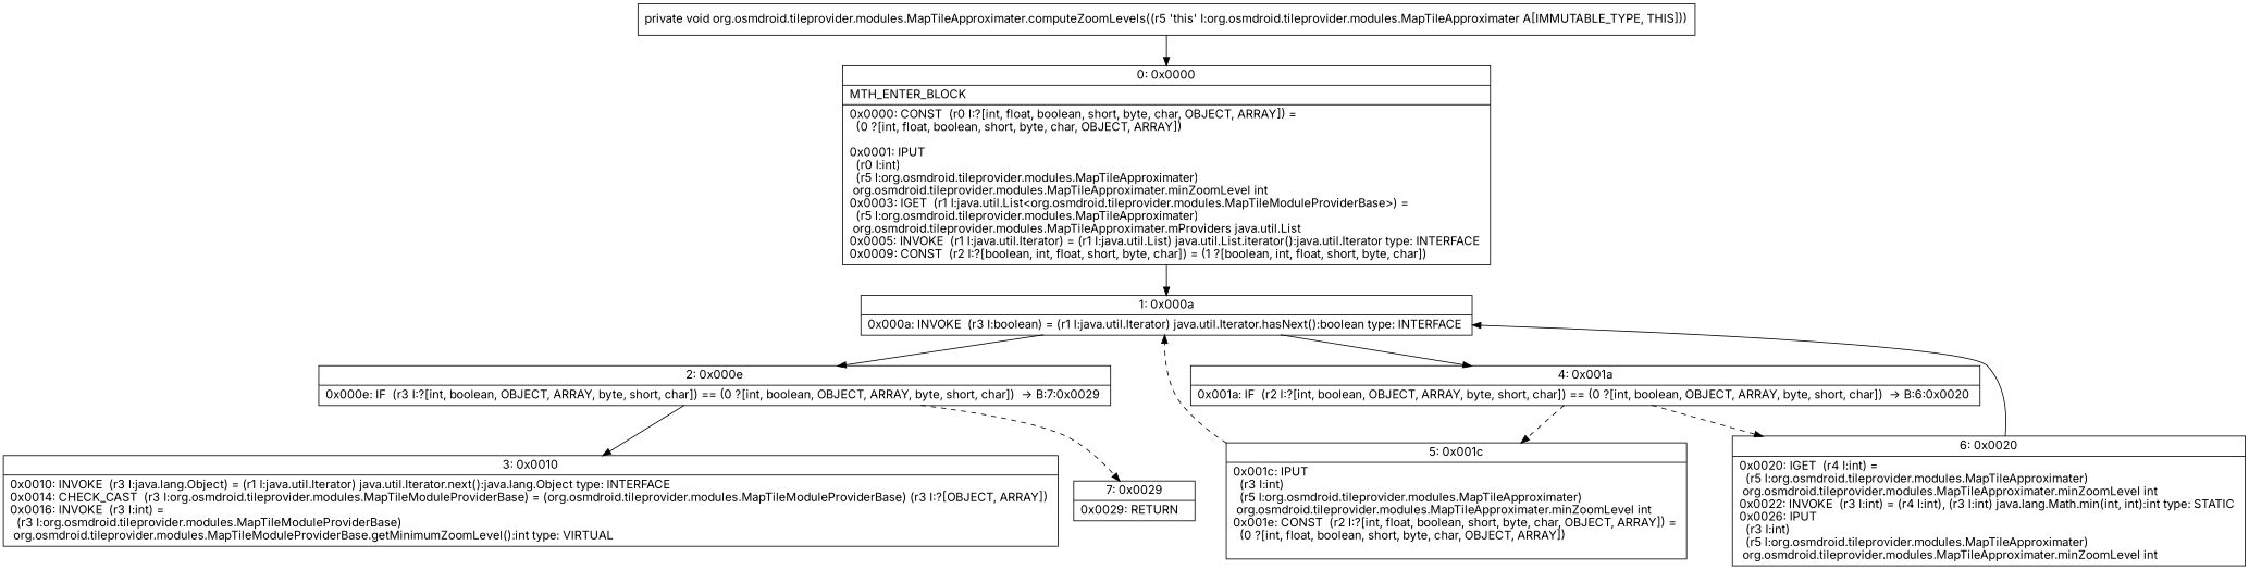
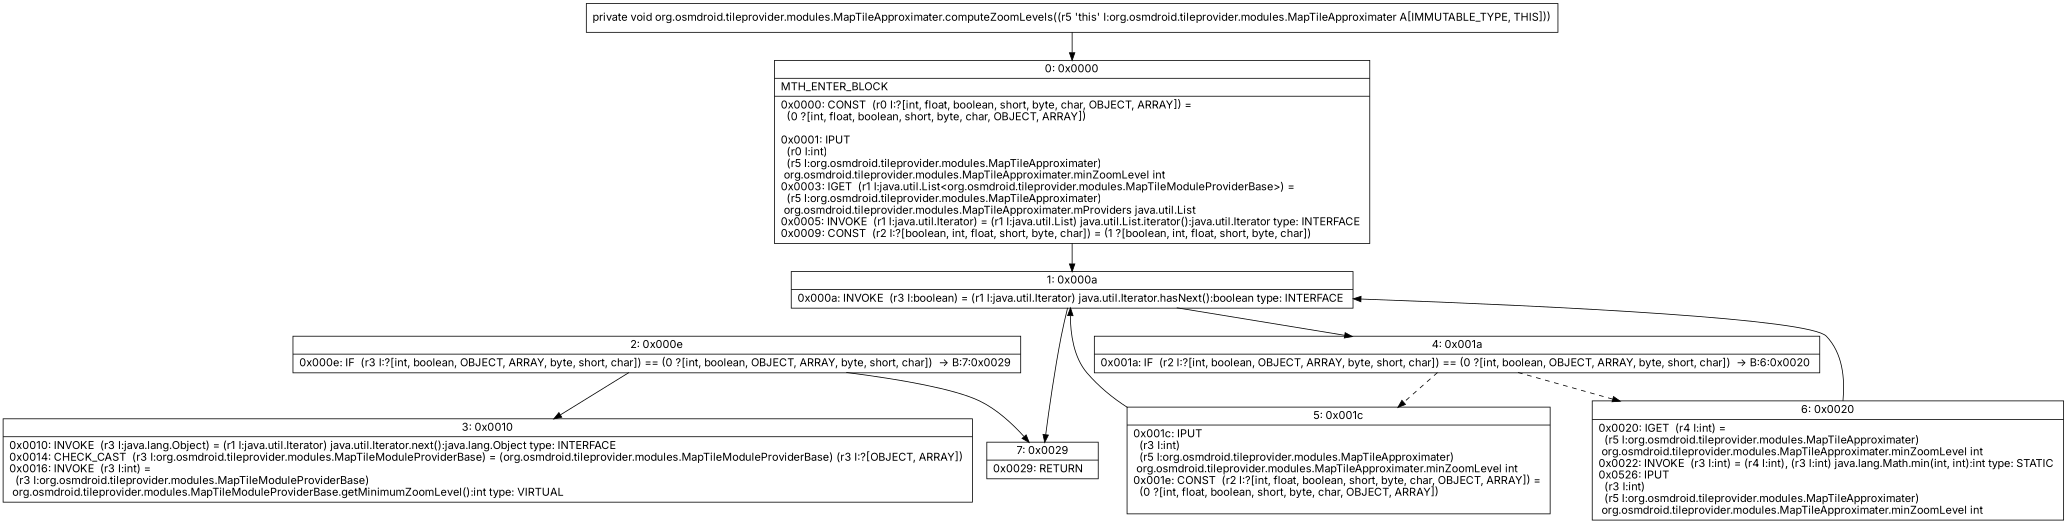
  digraph {
    fontname=Inter
    node [fontname=Inter shape=record]
    edge [fontname=Inter]
    n1 [label="{0\:\ 0x0000|MTH_ENTER_BLOCK\l|0x0000: CONST  (r0 I:?[int, float, boolean, short, byte, char, OBJECT, ARRAY]) = \l  (0 ?[int, float, boolean, short, byte, char, OBJECT, ARRAY])\l \l0x0001: IPUT  \l  (r0 I:int)\l  (r5 I:org.osmdroid.tileprovider.modules.MapTileApproximater)\l org.osmdroid.tileprovider.modules.MapTileApproximater.minZoomLevel int \l0x0003: IGET  (r1 I:java.util.List\<org.osmdroid.tileprovider.modules.MapTileModuleProviderBase\>) = \l  (r5 I:org.osmdroid.tileprovider.modules.MapTileApproximater)\l org.osmdroid.tileprovider.modules.MapTileApproximater.mProviders java.util.List \l0x0005: INVOKE  (r1 I:java.util.Iterator) = (r1 I:java.util.List) java.util.List.iterator():java.util.Iterator type: INTERFACE \l0x0009: CONST  (r2 I:?[boolean, int, float, short, byte, char]) = (1 ?[boolean, int, float, short, byte, char]) \l}"]
    n2 [label="{1\:\ 0x000a|0x000a: INVOKE  (r3 I:boolean) = (r1 I:java.util.Iterator) java.util.Iterator.hasNext():boolean type: INTERFACE \l}"]
    n3 [label="{2\:\ 0x000e|0x000e: IF  (r3 I:?[int, boolean, OBJECT, ARRAY, byte, short, char]) == (0 ?[int, boolean, OBJECT, ARRAY, byte, short, char])  \-\> B:7:0x0029 \l}"]
    n4 [label="{4\:\ 0x001a|0x001a: IF  (r2 I:?[int, boolean, OBJECT, ARRAY, byte, short, char]) == (0 ?[int, boolean, OBJECT, ARRAY, byte, short, char])  \-\> B:6:0x0020 \l}"]
    n5 [label="{3\:\ 0x0010|0x0010: INVOKE  (r3 I:java.lang.Object) = (r1 I:java.util.Iterator) java.util.Iterator.next():java.lang.Object type: INTERFACE \l0x0014: CHECK_CAST  (r3 I:org.osmdroid.tileprovider.modules.MapTileModuleProviderBase) = (org.osmdroid.tileprovider.modules.MapTileModuleProviderBase) (r3 I:?[OBJECT, ARRAY]) \l0x0016: INVOKE  (r3 I:int) = \l  (r3 I:org.osmdroid.tileprovider.modules.MapTileModuleProviderBase)\l org.osmdroid.tileprovider.modules.MapTileModuleProviderBase.getMinimumZoomLevel():int type: VIRTUAL \l}"]
    n6 [label="{7\:\ 0x0029|0x0029: RETURN   \l}"]
    n7 [label="{5\:\ 0x001c|0x001c: IPUT  \l  (r3 I:int)\l  (r5 I:org.osmdroid.tileprovider.modules.MapTileApproximater)\l org.osmdroid.tileprovider.modules.MapTileApproximater.minZoomLevel int \l0x001e: CONST  (r2 I:?[int, float, boolean, short, byte, char, OBJECT, ARRAY]) = \l  (0 ?[int, float, boolean, short, byte, char, OBJECT, ARRAY])\l \l}"]
-   n8 [label="{6\:\ 0x0020|0x0020: IGET  (r4 I:int) = \l  (r5 I:org.osmdroid.tileprovider.modules.MapTileApproximater)\l org.osmdroid.tileprovider.modules.MapTileApproximater.minZoomLevel int \l0x0022: INVOKE  (r3 I:int) = (r4 I:int), (r3 I:int) java.lang.Math.min(int, int):int type: STATIC \l0x0026: IPUT  \l  (r3 I:int)\l  (r5 I:org.osmdroid.tileprovider.modules.MapTileApproximater)\l org.osmdroid.tileprovider.modules.MapTileApproximater.minZoomLevel int \l}"]
+   n8 [label="{6\:\ 0x0020|0x0020: IGET  (r4 I:int) = \l  (r5 I:org.osmdroid.tileprovider.modules.MapTileApproximater)\l org.osmdroid.tileprovider.modules.MapTileApproximater.minZoomLevel int \l0x0022: INVOKE  (r3 I:int) = (r4 I:int), (r3 I:int) java.lang.Math.min(int, int):int type: STATIC \l0x0526: IPUT  \l  (r3 I:int)\l  (r5 I:org.osmdroid.tileprovider.modules.MapTileApproximater)\l org.osmdroid.tileprovider.modules.MapTileApproximater.minZoomLevel int \l}"]
    n9 [label="{private void org.osmdroid.tileprovider.modules.MapTileApproximater.computeZoomLevels((r5 'this' I:org.osmdroid.tileprovider.modules.MapTileApproximater A[IMMUTABLE_TYPE, THIS])) }"]
    n1 -> n2
-   n2 -> n3
+   n2 -> n6
    n2 -> n4
    n3 -> n5 [style=solid]
-   n3 -> n6 [style=dashed]
+   n3 -> n6
    n4 -> n7 [style=dashed]
    n4 -> n8 [style=dashed]
-   n7 -> n2 [style=dashed]
+   n7 -> n2
    n8 -> n2
    n9 -> n1
  }
